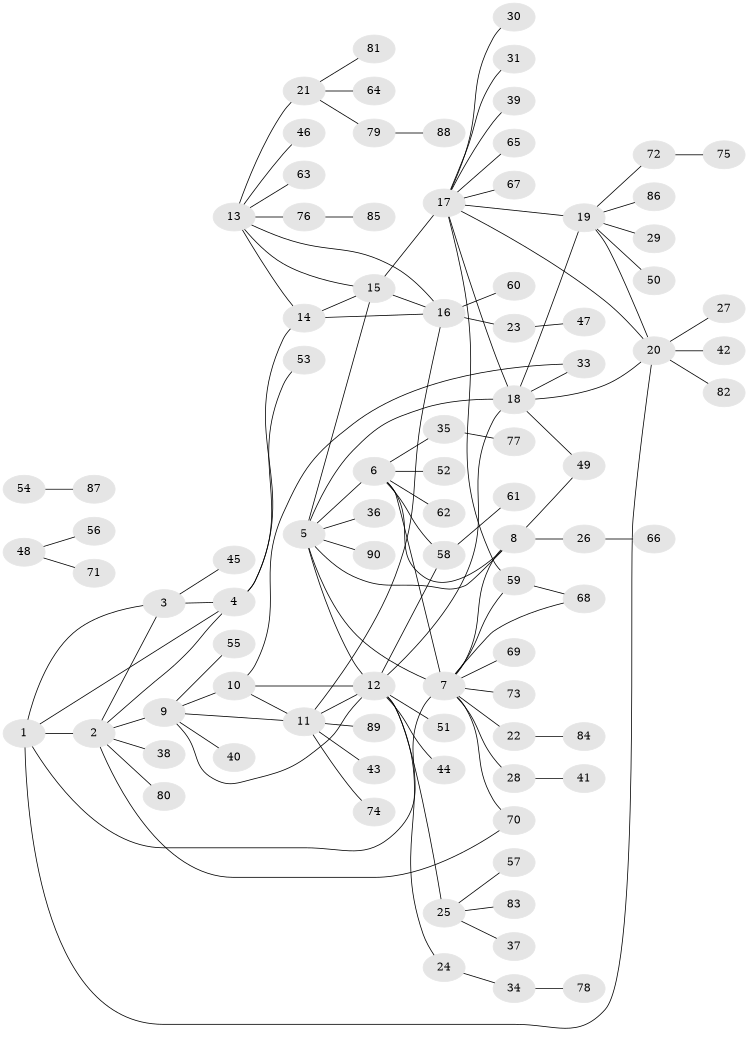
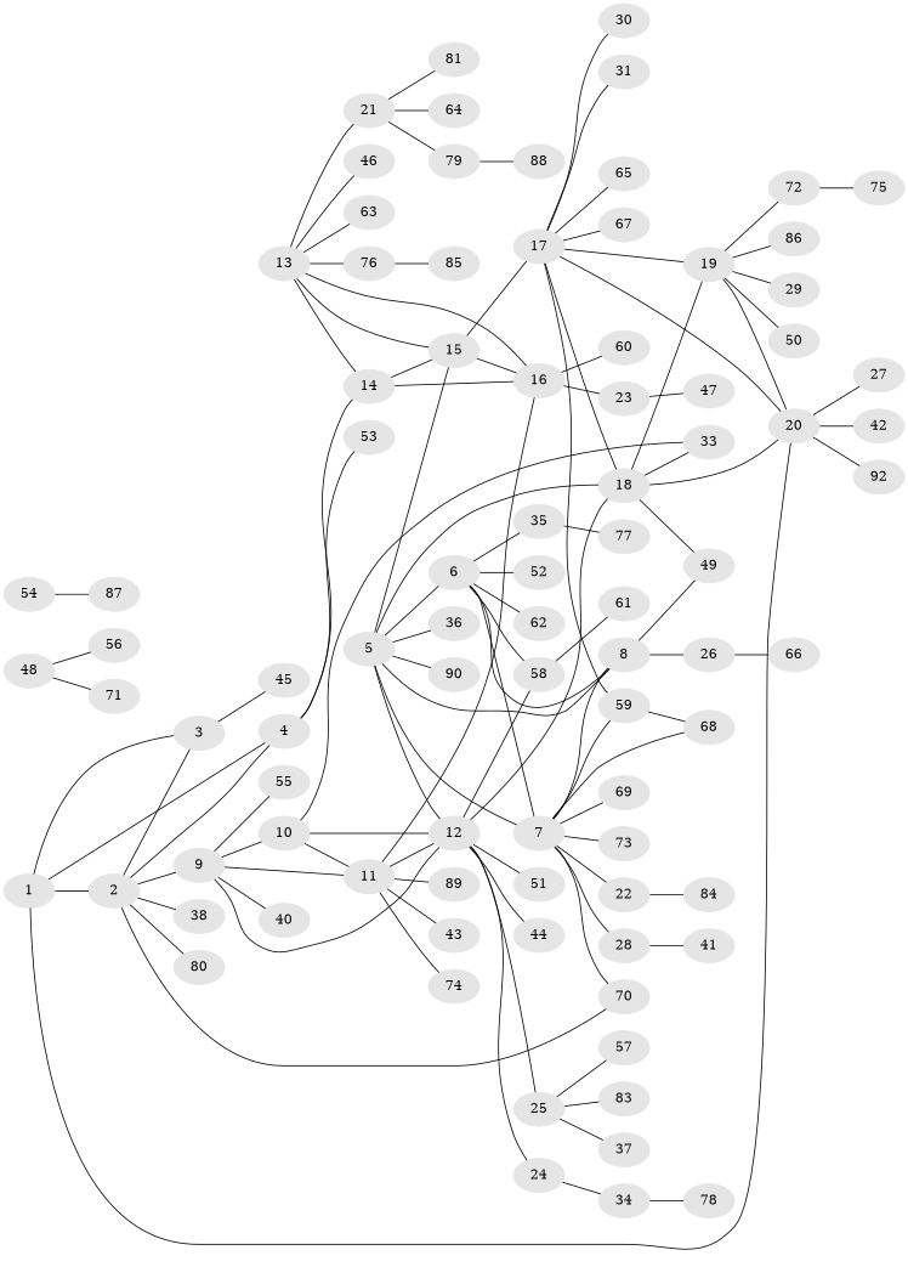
  graph {
    rankdir=LR
    node [color=gray90 style=filled]
    1
    2
    3
    4
    7
    20
    9
    38
    70
    80
    45
    14
    53
    8
    22
    28
    59
    68
    69
    73
    27
    42
-   82
+   82 [label=92]
    12
    10
    11
    40
    55
    15
    16
    5
    6
    18
    36
    90
    35
    52
    58
    62
    26
    49
    24
    25
    44
    51
    17
    33
    19
    77
    61
    84
    41
    66
    43
    74
    89
    48
    56
    71
    23
    60
    34
    37
    57
    83
    13
    21
    46
    63
    76
    64
    79
    81
    85
    30
    31
-   39
    65
    67
    54
    87
    47
    29
    50
    72
    86
    75
    88
    78
    1 -- 2
    1 -- 3
    1 -- 4
-   1 -- 7
    1 -- 20
    2 -- 3
    2 -- 4
    2 -- 9
    2 -- 38
    2 -- 70
    2 -- 80
-   3 -- 4
    3 -- 45
    4 -- 14
    4 -- 53
    7 -- 70
    7 -- 8
    7 -- 22
    7 -- 28
    7 -- 59
    7 -- 68
    7 -- 69
    7 -- 73
    20 -- 27
    20 -- 42
    20 -- 82
    9 -- 12
    9 -- 10
    9 -- 11
    9 -- 40
    9 -- 55
    14 -- 15
    14 -- 16
    8 -- 26
    8 -- 49
    22 -- 84
    28 -- 41
    59 -- 68
    12 -- 18
    12 -- 58
    12 -- 24
    12 -- 25
    12 -- 44
    12 -- 51
    10 -- 12
    10 -- 11
    10 -- 33
    11 -- 12
    11 -- 16
    11 -- 43
    11 -- 74
    11 -- 89
    15 -- 16
    15 -- 17
    16 -- 23
    16 -- 60
    5 -- 7
    5 -- 8
    5 -- 12
    5 -- 15
    5 -- 6
    5 -- 18
    5 -- 36
    5 -- 90
    6 -- 7
    6 -- 8
    6 -- 35
    6 -- 52
    6 -- 58
    6 -- 62
    18 -- 20
    18 -- 49
    18 -- 33
    18 -- 19
    35 -- 77
    58 -- 61
    26 -- 66
    24 -- 34
    25 -- 37
    25 -- 57
    25 -- 83
    17 -- 20
    17 -- 59
    17 -- 18
    17 -- 19
    17 -- 30
    17 -- 31
-   17 -- 39
    17 -- 65
    17 -- 67
    19 -- 20
    19 -- 29
    19 -- 50
    19 -- 72
    19 -- 86
    48 -- 56
    48 -- 71
    23 -- 47
    34 -- 78
    13 -- 14
    13 -- 15
    13 -- 16
    13 -- 21
    13 -- 46
    13 -- 63
    13 -- 76
    21 -- 64
    21 -- 79
    21 -- 81
    76 -- 85
    79 -- 88
    54 -- 87
    72 -- 75
  }
